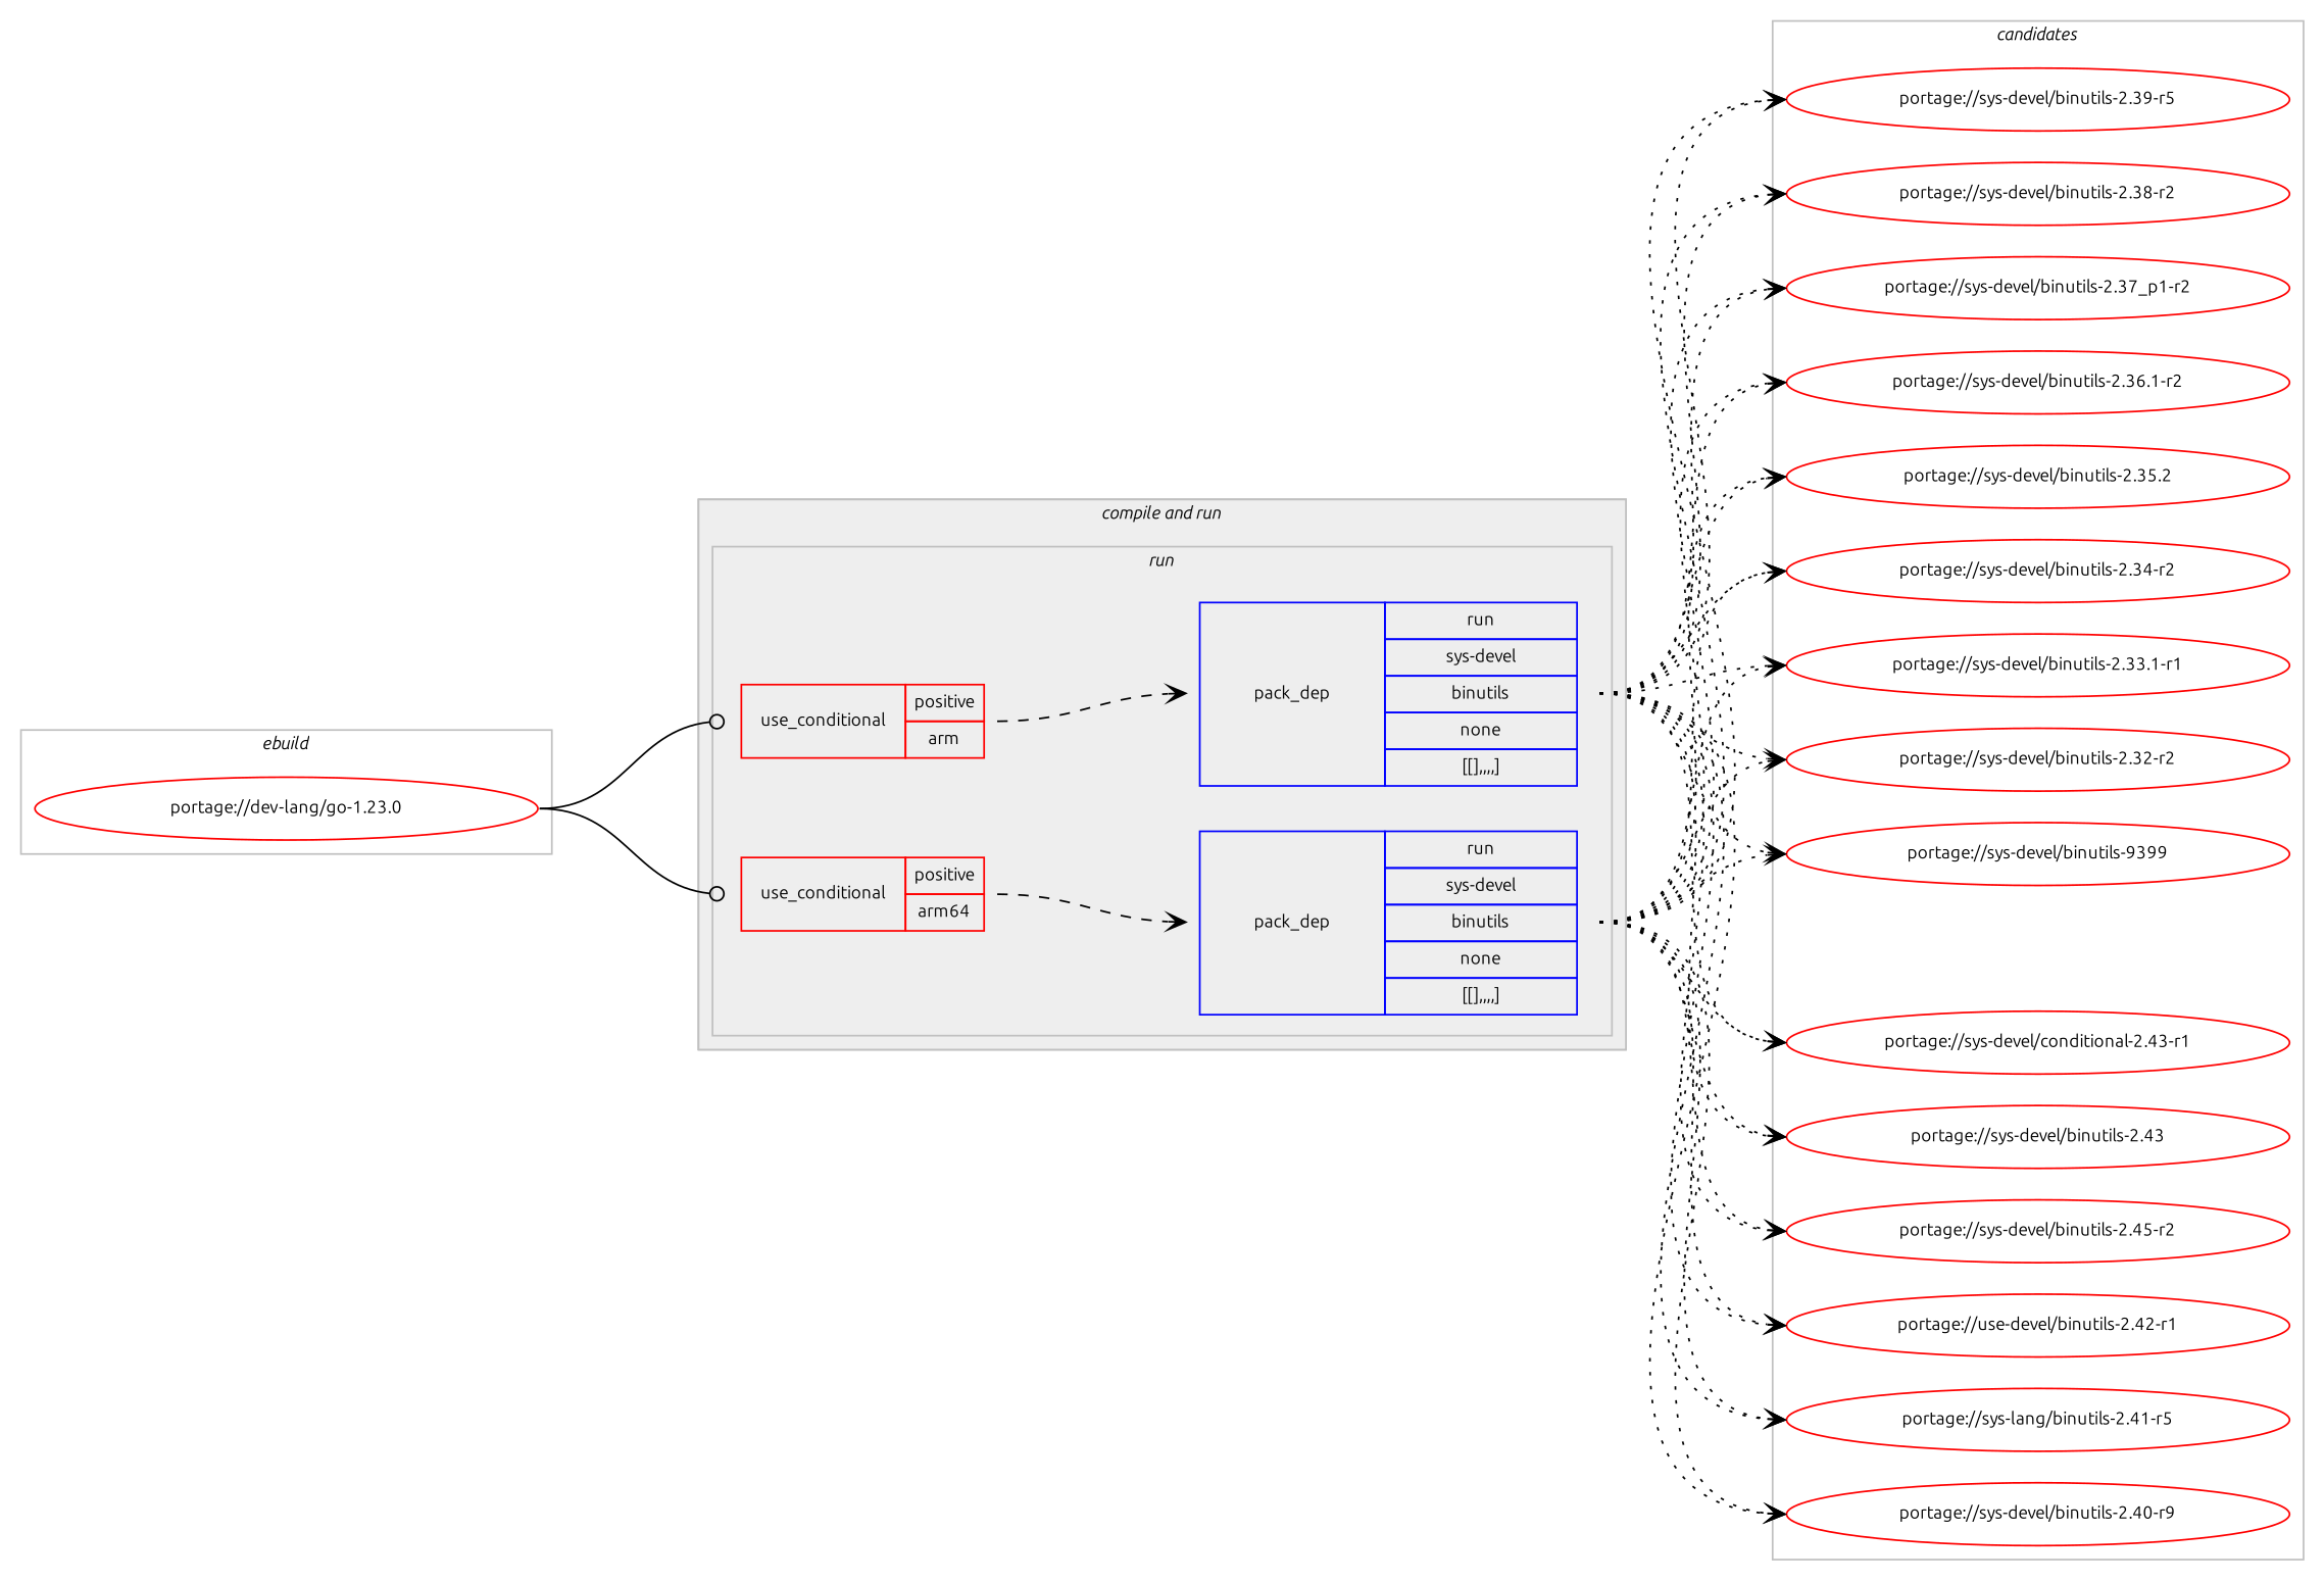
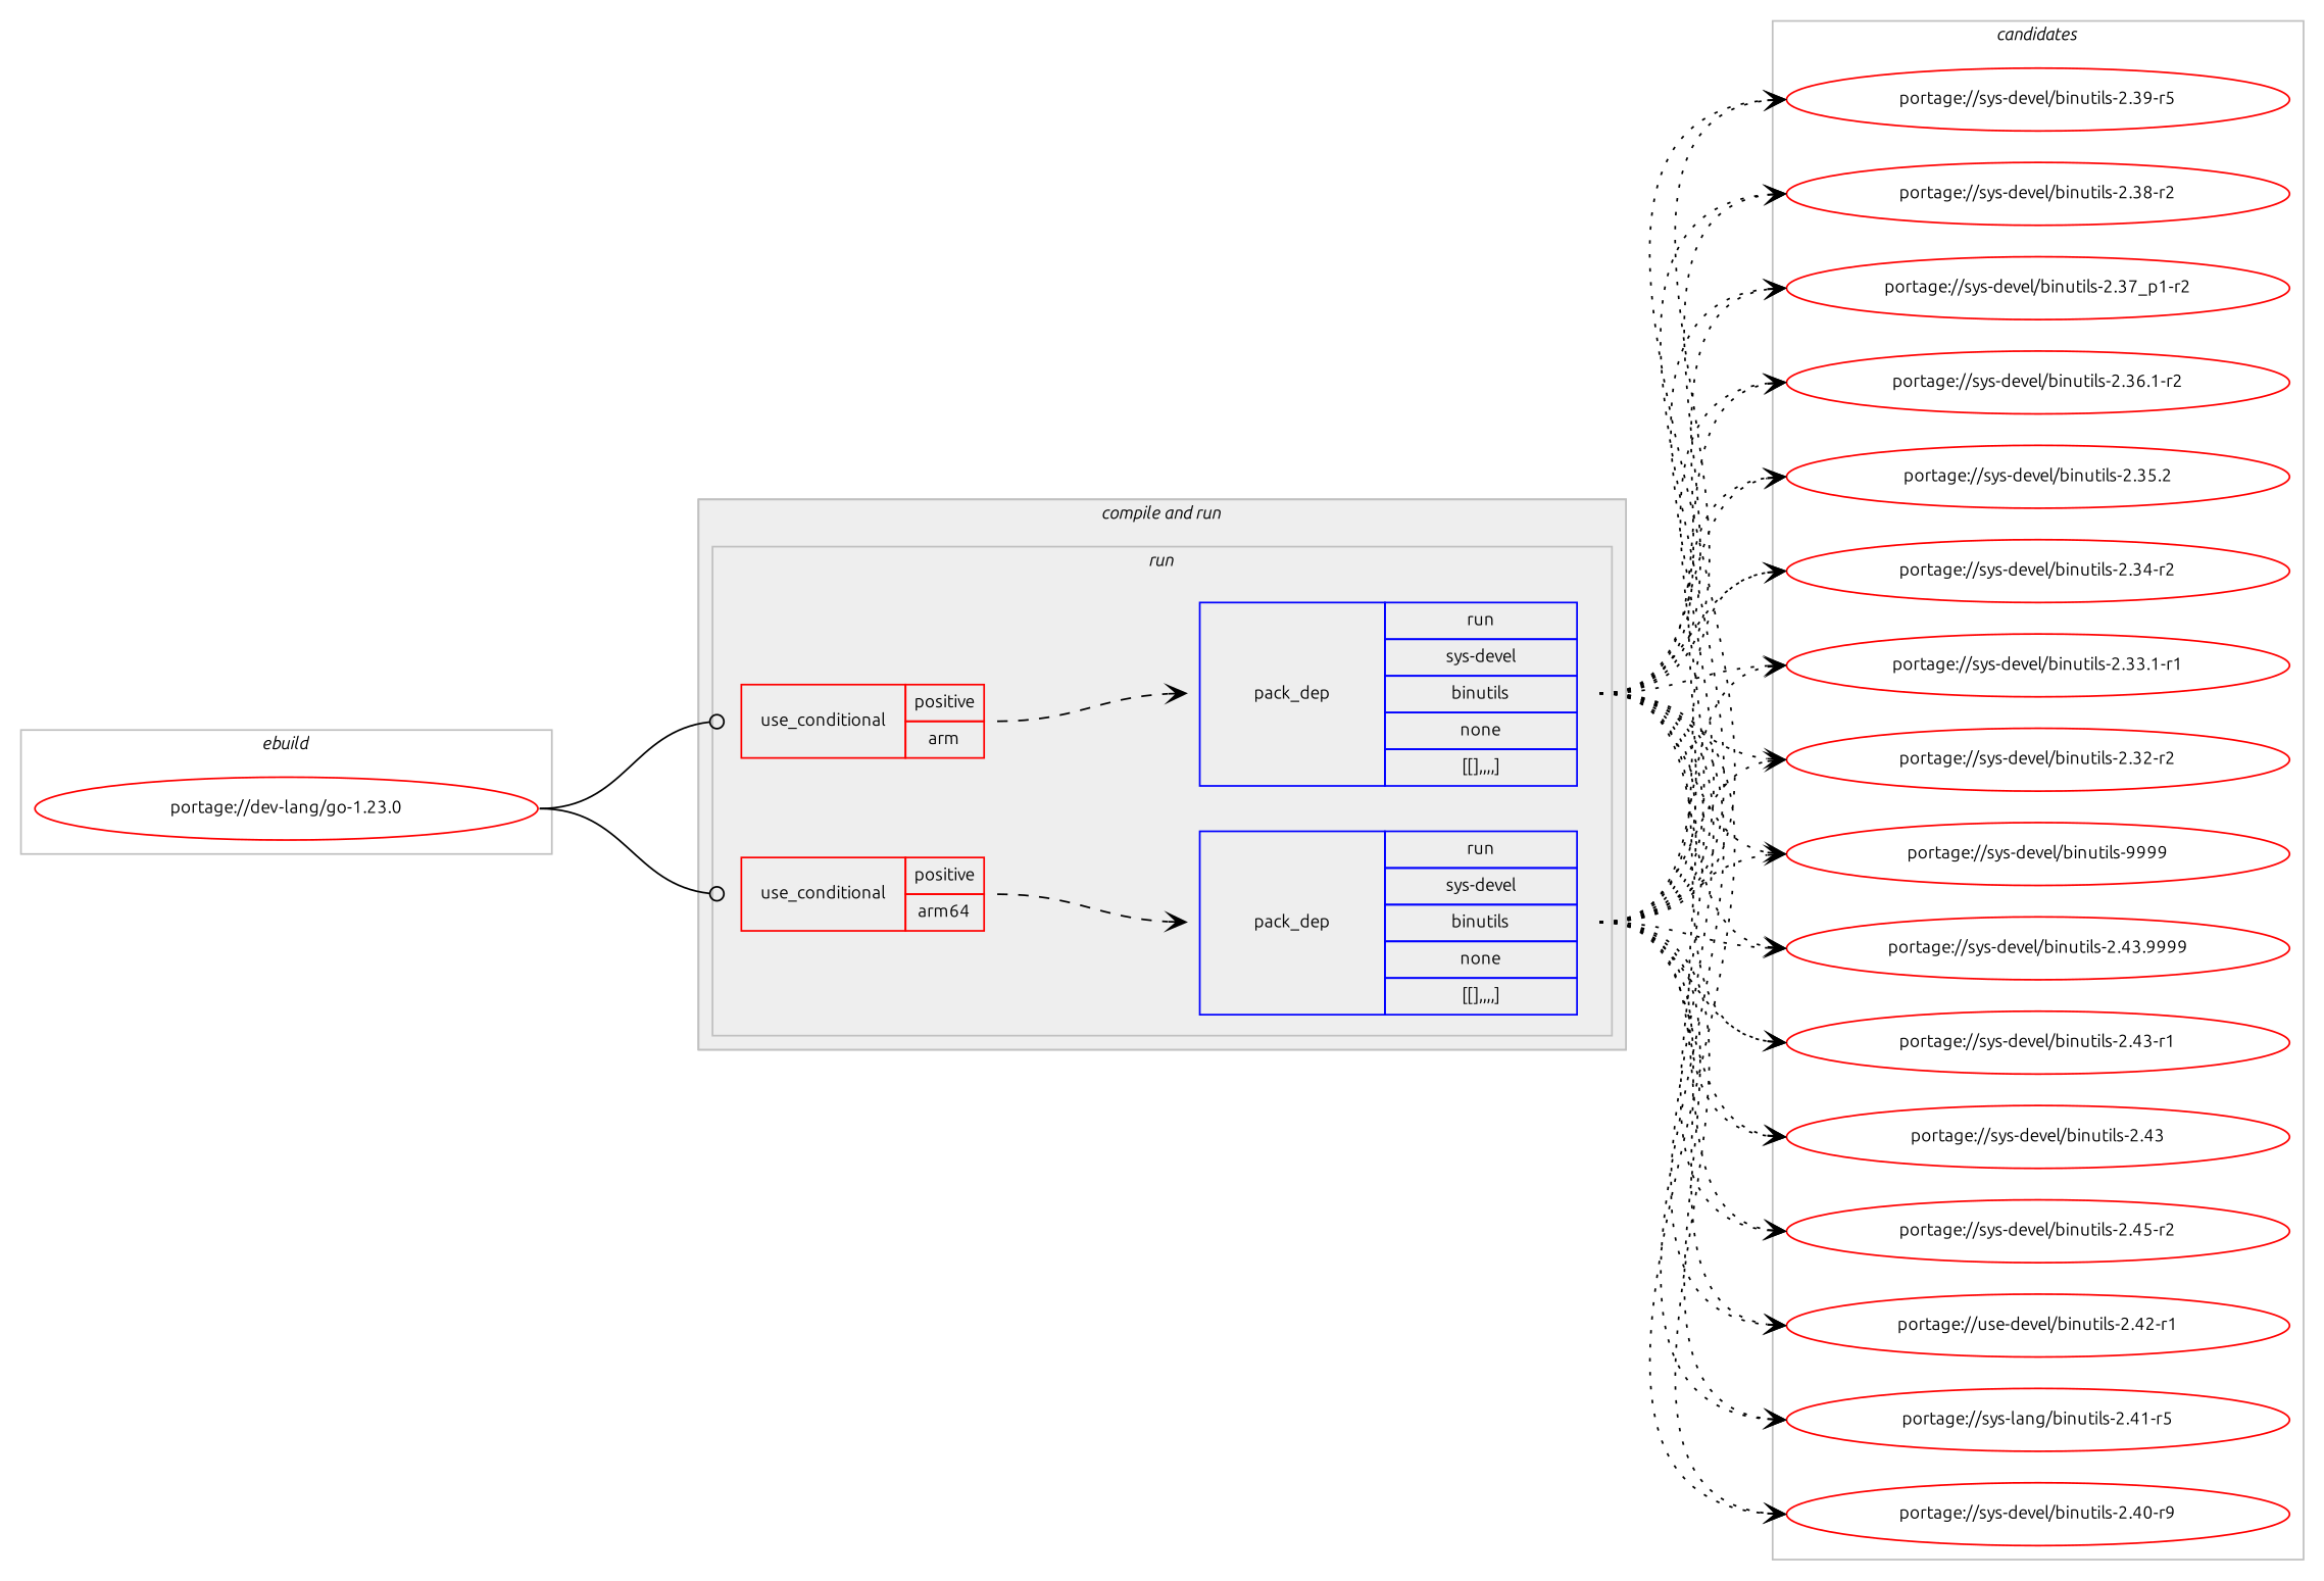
  digraph {
    compound=true
    concentrate=true
    fontname=Ubuntu
    fontsize=10
    newrank=true
    rankdir=LR
    ranksep=1.5
    node [color=red fontname=Ubuntu fontsize=10]
    edge [arrowhead=vee fontname=Ubuntu headport=w style=dotted tailport=e weight=100]
    n1 [label="portage://dev-lang/go-1.23.0" width=4]
    n2 [color=blue label=<<TABLE BORDER="0" CELLBORDER="1" CELLSPACING="0" CELLPADDING="4" WIDTH="220"><TR><TD ROWSPAN="6" CELLPADDING="30">pack_dep</TD></TR><TR><TD WIDTH="110">run</TD></TR><TR><TD>sys-devel</TD></TR><TR><TD>binutils</TD></TR><TR><TD>none</TD></TR><TR><TD>[[],,,,]</TD></TR></TABLE>> shape=none]
    n3 [label=<<TABLE BORDER="0" CELLBORDER="1" CELLSPACING="0" CELLPADDING="4"><TR><TD ROWSPAN="3" CELLPADDING="10">use_conditional</TD></TR><TR><TD>positive</TD></TR><TR><TD>arm</TD></TR></TABLE>> shape=none]
    n4 [color=blue label=<<TABLE BORDER="0" CELLBORDER="1" CELLSPACING="0" CELLPADDING="4" WIDTH="220"><TR><TD ROWSPAN="6" CELLPADDING="30">pack_dep</TD></TR><TR><TD WIDTH="110">run</TD></TR><TR><TD>sys-devel</TD></TR><TR><TD>binutils</TD></TR><TR><TD>none</TD></TR><TR><TD>[[],,,,]</TD></TR></TABLE>> shape=none]
    n5 [label=<<TABLE BORDER="0" CELLBORDER="1" CELLSPACING="0" CELLPADDING="4"><TR><TD ROWSPAN="3" CELLPADDING="10">use_conditional</TD></TR><TR><TD>positive</TD></TR><TR><TD>arm64</TD></TR></TABLE>> shape=none]
-   n6 [label="portage://sys-devel/binutils-9399" width=4]
-   n8 [label="portage://sys-devel/conditional-2.43-r1" width=4]
+   n6 [label="portage://sys-devel/binutils-9999" width=4]
+   n7 [label="portage://sys-devel/binutils-2.43.9999" width=4]
+   n8 [label="portage://sys-devel/binutils-2.43-r1" width=4]
    n9 [label="portage://sys-devel/binutils-2.43" width=4]
    n10 [label="portage://sys-devel/binutils-2.45-r2" width=4]
    n11 [label="portage://use-devel/binutils-2.42-r1" width=4]
    n12 [label="portage://sys-lang/binutils-2.41-r5" width=4]
    n13 [label="portage://sys-devel/binutils-2.40-r9" width=4]
    n14 [label="portage://sys-devel/binutils-2.39-r5" width=4]
    n15 [label="portage://sys-devel/binutils-2.38-r2" width=4]
    n16 [label="portage://sys-devel/binutils-2.37_p1-r2" width=4]
    n17 [label="portage://sys-devel/binutils-2.36.1-r2" width=4]
    n18 [label="portage://sys-devel/binutils-2.35.2" width=4]
    n19 [label="portage://sys-devel/binutils-2.34-r2" width=4]
    n20 [label="portage://sys-devel/binutils-2.33.1-r1" width=4]
    n21 [label="portage://sys-devel/binutils-2.32-r2" width=4]
    subgraph cluster_1 {
      color=gray
      label=<<i>ebuild</i>>
      n1
    }
    subgraph cluster_2 {
      color=gray
      label=<<i>dependencies</i>>
      subgraph cluster_3 {
        color=gray
        fillcolor="#eeeeee"
        label=<<i>compile</i>>
        style=filled
      }
      subgraph cluster_4 {
        color=gray
        fillcolor="#eeeeee"
        label=<<i>compile and run</i>>
        style=filled
      }
      subgraph cluster_5 {
        color=gray
        fillcolor="#eeeeee"
        label=<<i>run</i>>
        style=filled
        subgraph sub_6 {
          color=gray
          fillcolor="#eeeeee"
          label=<<i>run</i>>
          style=filled
          n3
          subgraph sub_7 {
            color=gray
            fillcolor="#eeeeee"
            label=<<i>run</i>>
            style=filled
            n2
          }
        }
        subgraph sub_8 {
          color=gray
          fillcolor="#eeeeee"
          label=<<i>run</i>>
          style=filled
          n5
          subgraph sub_9 {
            color=gray
            fillcolor="#eeeeee"
            label=<<i>run</i>>
            style=filled
            n4
          }
        }
      }
    }
    subgraph cluster_10 {
      color=gray
      label=<<i>candidates</i>>
      rank=same
      subgraph sub_11 {
        color=black
        label=<<i>candidates</i>>
        nodesep=1
        rank=same
        n6
+       n7
        n8
        n9
        n10
        n11
        n12
        n13
        n14
        n15
        n16
        n17
        n18
        n19
        n20
        n21
      }
      subgraph sub_12 {
        color=black
        label=<<i>candidates</i>>
        nodesep=1
        rank=same
        n6
+       n7
        n8
        n9
        n10
        n11
        n12
        n13
        n14
        n15
        n16
        n17
        n18
        n19
        n20
        n21
      }
    }
    n1 -> n3 [arrowhead=odot style=solid weight=20]
    n1 -> n5 [arrowhead=odot style=solid weight=20]
    n2 -> n6
+   n2 -> n7
    n2 -> n8
    n2 -> n9
    n2 -> n10
    n2 -> n11
    n2 -> n12
    n2 -> n13
    n2 -> n14
    n2 -> n15
    n2 -> n16
    n2 -> n17
    n2 -> n18
    n2 -> n19
    n2 -> n20
    n2 -> n21
    n3 -> n2 [style=dashed weight=20]
    n4 -> n6
+   n4 -> n7
    n4 -> n8
    n4 -> n9
    n4 -> n10
    n4 -> n11
    n4 -> n12
    n4 -> n13
    n4 -> n14
    n4 -> n15
    n4 -> n16
    n4 -> n17
    n4 -> n18
    n4 -> n19
    n4 -> n20
    n4 -> n21
    n5 -> n4 [style=dashed weight=20]
  }
